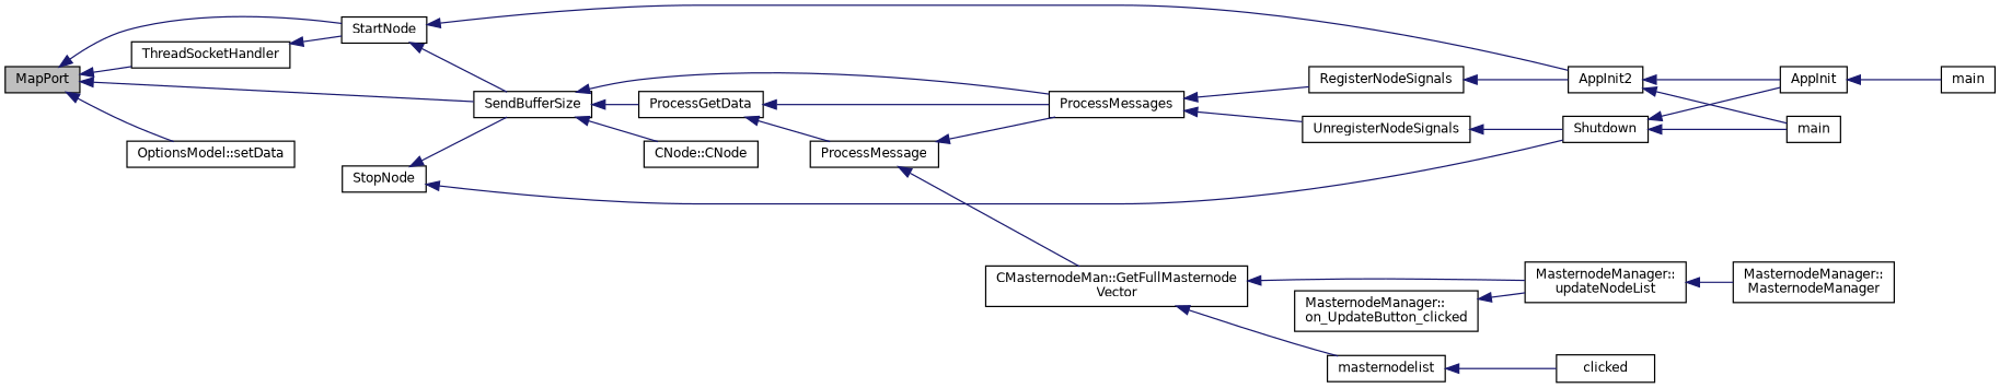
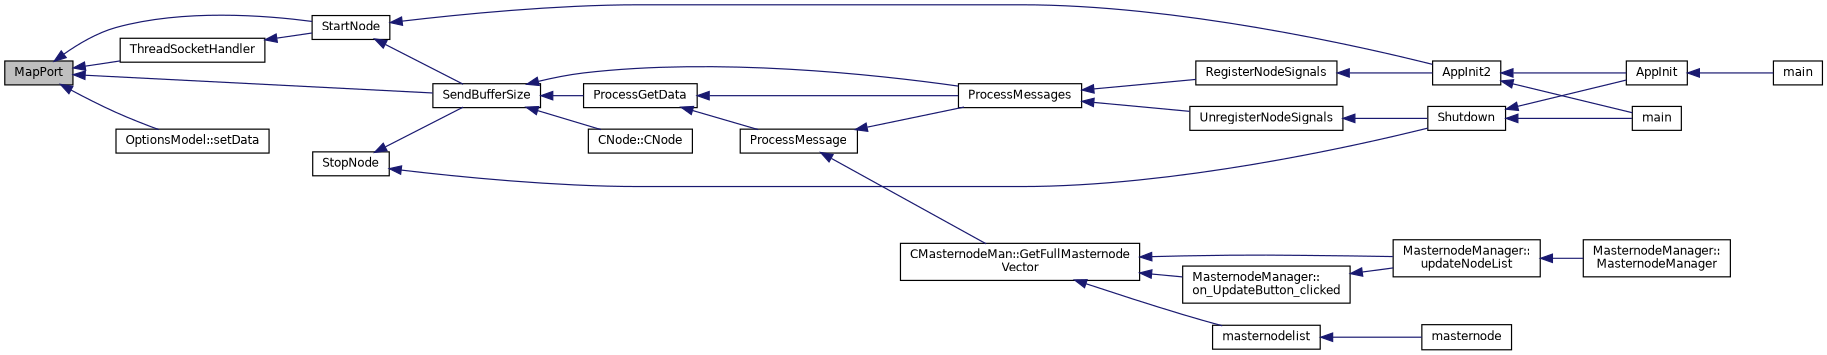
  digraph {
    rankdir=LR
    node [color=black fillcolor=white fontname=Helvetica fontsize=10 shape=record style=filled]
    edge [color=midnightblue dir=back fontname=Helvetica fontsize=10 labelfontname=Helvetica labelfontsize=10 style=solid]
    n1 [fillcolor=grey75 fontcolor=black height=0.2 label=MapPort width=0.4]
    n2 [height=0.2 label=ThreadSocketHandler width=0.4]
    n3 [height=0.2 label=StartNode width=0.4]
    n4 [height=0.2 label=SendBufferSize width=0.4]
    n5 [height=0.2 label="OptionsModel::setData" width=0.4]
    n6 [height=0.2 label=AppInit2 width=0.4]
    n7 [height=0.2 label=ProcessGetData width=0.4]
    n8 [height=0.2 label=ProcessMessages width=0.4]
    n9 [height=0.2 label="CNode::CNode" width=0.4]
    n10 [height=0.2 label=StopNode width=0.4]
    n11 [height=0.2 label=Shutdown width=0.4]
    n12 [height=0.2 label=AppInit width=0.4]
    n13 [height=0.2 label=main width=0.4]
    n14 [height=0.2 label=main width=0.4]
    n15 [height=0.2 label=ProcessMessage width=0.4]
    n16 [height=0.2 label=RegisterNodeSignals width=0.4]
    n17 [height=0.2 label=UnregisterNodeSignals width=0.4]
    n18 [height=0.2 label="CMasternodeMan::GetFullMasternode\lVector" width=0.4]
    n19 [height=0.2 label="MasternodeManager::\lupdateNodeList" width=0.4]
    n20 [height=0.2 label="MasternodeManager::\lon_UpdateButton_clicked" width=0.4]
    n21 [height=0.2 label=masternodelist width=0.4]
    n22 [height=0.2 label="MasternodeManager::\lMasternodeManager" width=0.4]
-   n23 [height=0.2 label=clicked width=0.4]
+   n23 [height=0.2 label=masternode width=0.4]
    n1 -> n2
    n1 -> n3
    n1 -> n4
    n1 -> n5
    n2 -> n3
    n3 -> n4
    n3 -> n6
    n4 -> n7
    n4 -> n8
    n4 -> n9
    n6 -> n12
    n6 -> n13
    n7 -> n8
    n7 -> n15
    n8 -> n16
    n8 -> n17
    n10 -> n4
    n10 -> n11
    n11 -> n12
    n11 -> n13
    n12 -> n14
    n15 -> n8
    n15 -> n18
    n16 -> n6
    n17 -> n11
    n18 -> n19
+   n18 -> n20
    n18 -> n21
    n19 -> n22
    n20 -> n19
    n21 -> n23
  }
